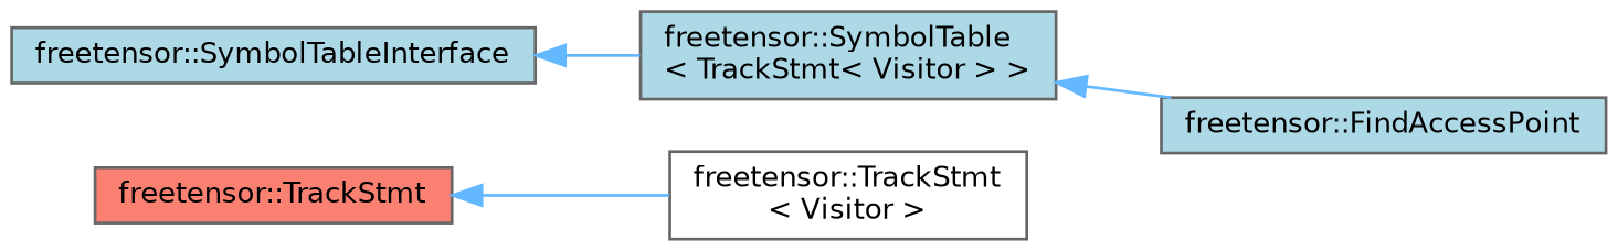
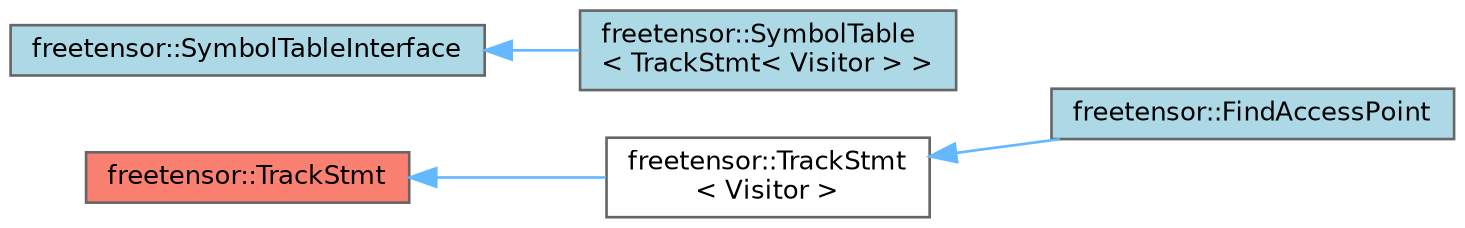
  digraph {
    rankdir=LR
    node [color=gray40 fillcolor=lightblue fontname=Helvetica fontsize=10 shape=box style=filled]
    edge [color=steelblue1 dir=back fontname=Helvetica fontsize=10 labelfontname=Helvetica labelfontsize=10 style=solid]
    n1 [fontcolor=black height=0.2 label="freetensor::FindAccessPoint" width=0.4]
    n2 [height=0.2 label="freetensor::SymbolTable\l\< TrackStmt\< Visitor \> \>" width=0.4]
    n3 [fillcolor=white height=0.2 label="freetensor::TrackStmt\l\< Visitor \>" width=0.4]
    n4 [fillcolor=salmon height=0.2 label="freetensor::TrackStmt" width=0.4]
    n5 [height=0.2 label="freetensor::SymbolTableInterface" width=0.4]
-   n2 -> n1
+   n3 -> n1
    n4 -> n3
    n5 -> n2
  }
